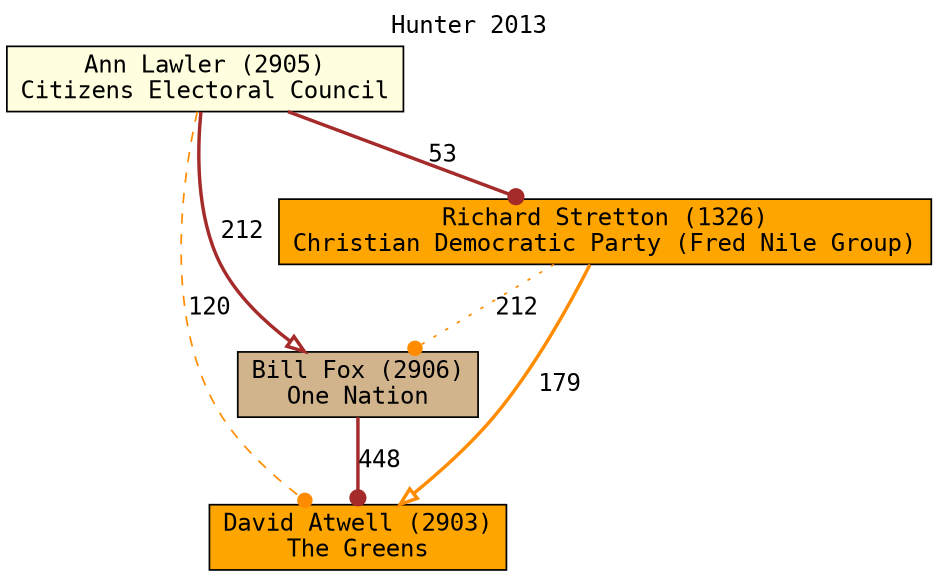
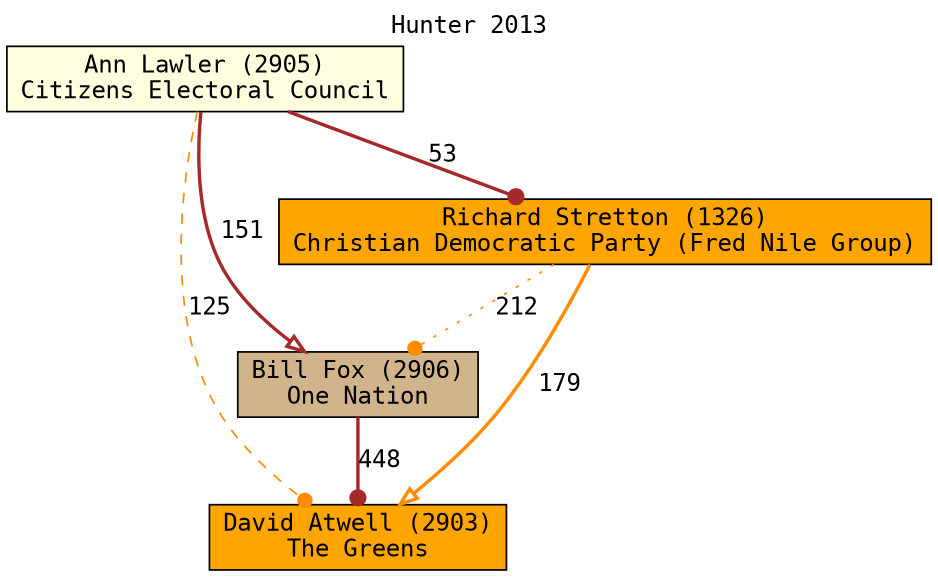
  digraph {
    fontname="DejaVu Sans Mono"
    label="Hunter 2013"
    labelloc=t
    mclimit=10
    node [fillcolor=orange fontname="DejaVu Sans Mono" shape=box style=filled]
    edge [arrowhead=dot color=brown fontname="DejaVu Sans Mono" style=bold]
    n1 [fillcolor=lightyellow label="Ann Lawler (2905)\nCitizens Electoral Council"]
    n2 [fillcolor=tan label="Bill Fox (2906)\nOne Nation"]
    n3 [label="David Atwell (2903)\nThe Greens"]
    n4 [label="Richard Stretton (1326)\nChristian Democratic Party (Fred Nile Group)"]
-   n1 -> n2 [arrowhead=onormal label=212]
-   n1 -> n3 [color=darkorange label=120 style=dashed]
+   n1 -> n2 [arrowhead=onormal label=151]
+   n1 -> n3 [color=darkorange label=125 style=dashed]
    n1 -> n4 [label=53]
    n2 -> n3 [label=448]
    n4 -> n2 [color=darkorange label=212 style=dotted]
    n4 -> n3 [arrowhead=onormal color=darkorange label=179]
  }
